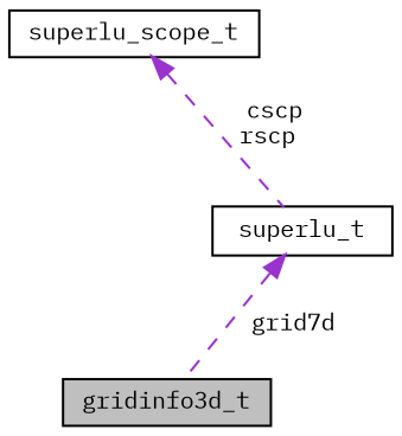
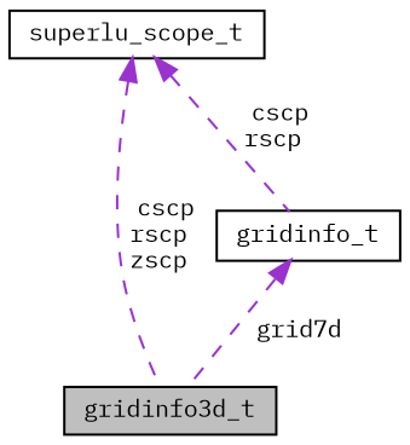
  digraph {
    fontname="IBM Plex Mono"
    node [color=black fillcolor=white fontname="IBM Plex Mono" fontsize=10 shape=record style=filled]
    edge [color=darkorchid3 dir=back fontname="IBM Plex Mono" fontsize=10 labelfontname=Helvetica labelfontsize=10 style=dashed]
    n1 [fillcolor=grey75 fontcolor=black height=0.2 label=gridinfo3d_t width=0.4]
-   n2 [height=0.2 label=superlu_t width=0.4]
+   n2 [height=0.2 label=gridinfo_t width=0.4]
    n3 [height=0.2 label=superlu_scope_t width=0.4]
    n2 -> n1 [label=" grid7d"]
+   n3 -> n1 [label=" cscp\nrscp\nzscp"]
    n3 -> n2 [label=" cscp\nrscp"]
  }
